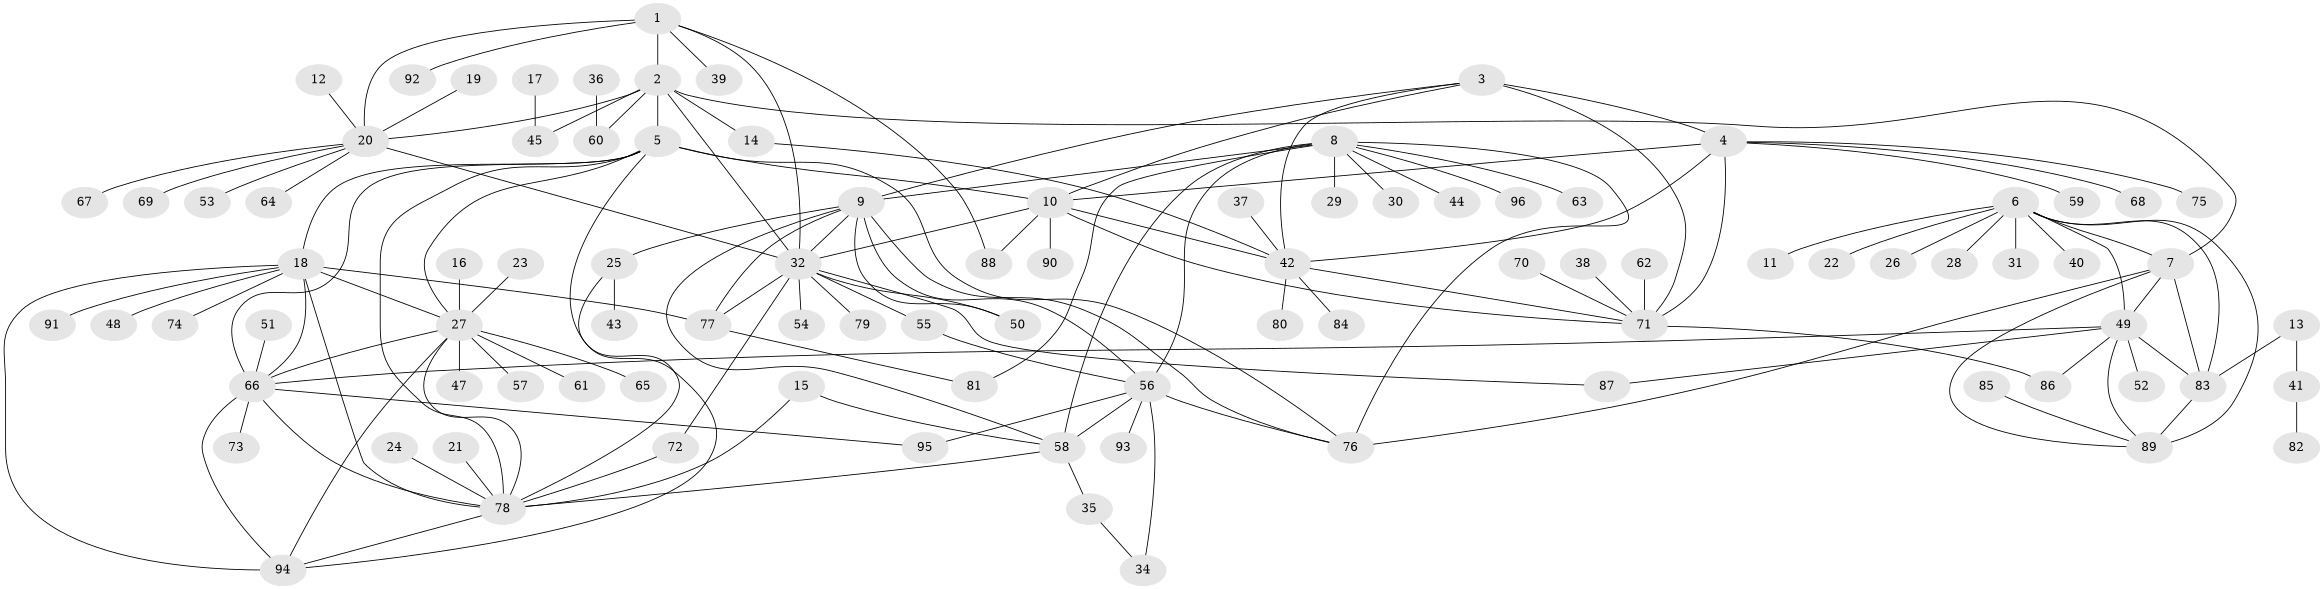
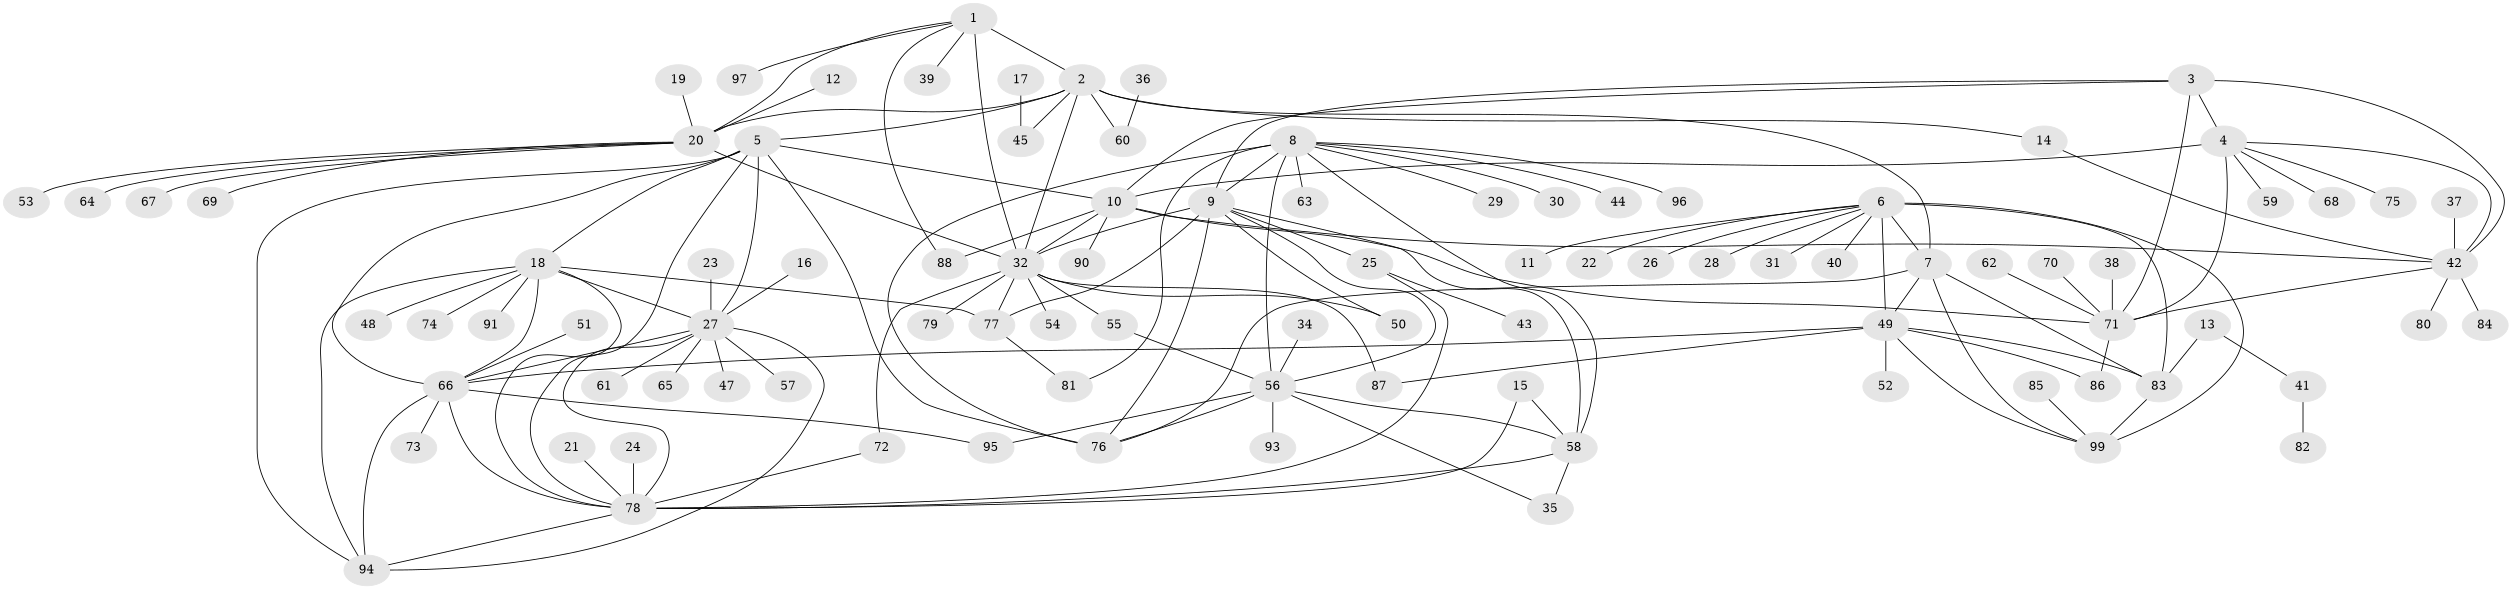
  graph {
    node [color=gray90 style=filled]
    edge [weight=1.0]
    1
    2
    20
    32
    39
    88
-   92
+   92 [label=97]
    5
    7
    14
    45
    60
    53
    64
    67
    69
    50
    77
    54
    55
    72
    79
    87
    10
    18
    27
    66
    76
    78
    94
    49
    83
-   89
+   89 [label=99]
    42
    3
    4
    9
    71
    59
    68
    75
    56
    58
    25
    90
    80
    84
    86
    48
    74
    91
    47
    57
    61
    65
    95
    73
    6
    11
    22
    26
    28
    31
    40
    52
    8
    29
    30
    44
    n70 [label=96]
    63
    81
    93
    35
    43
    12
    13
    41
    82
    15
    16
    17
    19
    21
    23
    24
    34
    36
    37
    38
    51
    62
    70
    85
    1 -- 2 [weight=4.0]
    1 -- 20 [weight=2.0]
    1 -- 32 [weight=2.0]
    1 -- 39
    1 -- 88
    1 -- 92
    2 -- 20 [weight=2.0]
    2 -- 32 [weight=2.0]
    2 -- 5
    2 -- 7
    2 -- 14
    2 -- 45
    2 -- 60
    20 -- 32
    20 -- 53
    20 -- 64
    20 -- 67
    20 -- 69
    32 -- 50
    32 -- 77
    32 -- 54
    32 -- 55
    32 -- 72
    32 -- 79
    32 -- 87
    5 -- 10
    5 -- 18
    5 -- 27
    5 -- 66
    5 -- 76
    5 -- 78
    5 -- 94
    7 -- 76
    7 -- 49
    7 -- 83
    7 -- 89
    14 -- 42
    77 -- 81
    55 -- 56
    72 -- 78
    10 -- 32
    10 -- 88
    10 -- 42
    10 -- 71
    10 -- 90
    18 -- 77
    18 -- 27
    18 -- 66
    18 -- 78
    18 -- 94
    18 -- 48
    18 -- 74
    18 -- 91
    27 -- 66
    27 -- 78
    27 -- 94
    27 -- 47
    27 -- 57
    27 -- 61
    27 -- 65
    66 -- 78
    66 -- 94
    66 -- 95
    66 -- 73
    78 -- 94
    49 -- 87
    49 -- 66
    49 -- 83
    49 -- 89
    49 -- 86
    49 -- 52
    83 -- 89
    42 -- 71
    42 -- 80
    42 -- 84
    3 -- 10
    3 -- 42
    3 -- 4 [weight=2.0]
    3 -- 9
    3 -- 71
    4 -- 10 [weight=2.0]
    4 -- 42 [weight=2.0]
    4 -- 71 [weight=2.0]
    4 -- 59
    4 -- 68
    4 -- 75
    9 -- 32
    9 -- 50
    9 -- 77
    9 -- 76
    9 -- 56
    9 -- 58
    9 -- 25
    71 -- 86
    56 -- 76
    56 -- 58
    56 -- 95
    56 -- 93
    58 -- 78
    58 -- 35
    25 -- 78
    25 -- 43
    6 -- 7 [weight=2.0]
    6 -- 49 [weight=2.0]
    6 -- 83 [weight=2.0]
    6 -- 89 [weight=2.0]
    6 -- 11
    6 -- 22
    6 -- 26
    6 -- 28
    6 -- 31
    6 -- 40
    8 -- 76 [weight=2.0]
    8 -- 9 [weight=2.0]
    8 -- 56 [weight=2.0]
    8 -- 58 [weight=2.0]
    8 -- 29
    8 -- 30
    8 -- 44
    8 -- n70
    8 -- 63
    8 -- 81
-   35 -- 34
+   35 -- 56
    12 -- 20
    13 -- 83
    13 -- 41
    41 -- 82
    15 -- 78
    15 -- 58
    16 -- 27
    17 -- 45
    19 -- 20
    21 -- 78
    23 -- 27
    24 -- 78
    34 -- 56
    36 -- 60
    37 -- 42
    38 -- 71
    51 -- 66
    62 -- 71
    70 -- 71
    85 -- 89
  }
